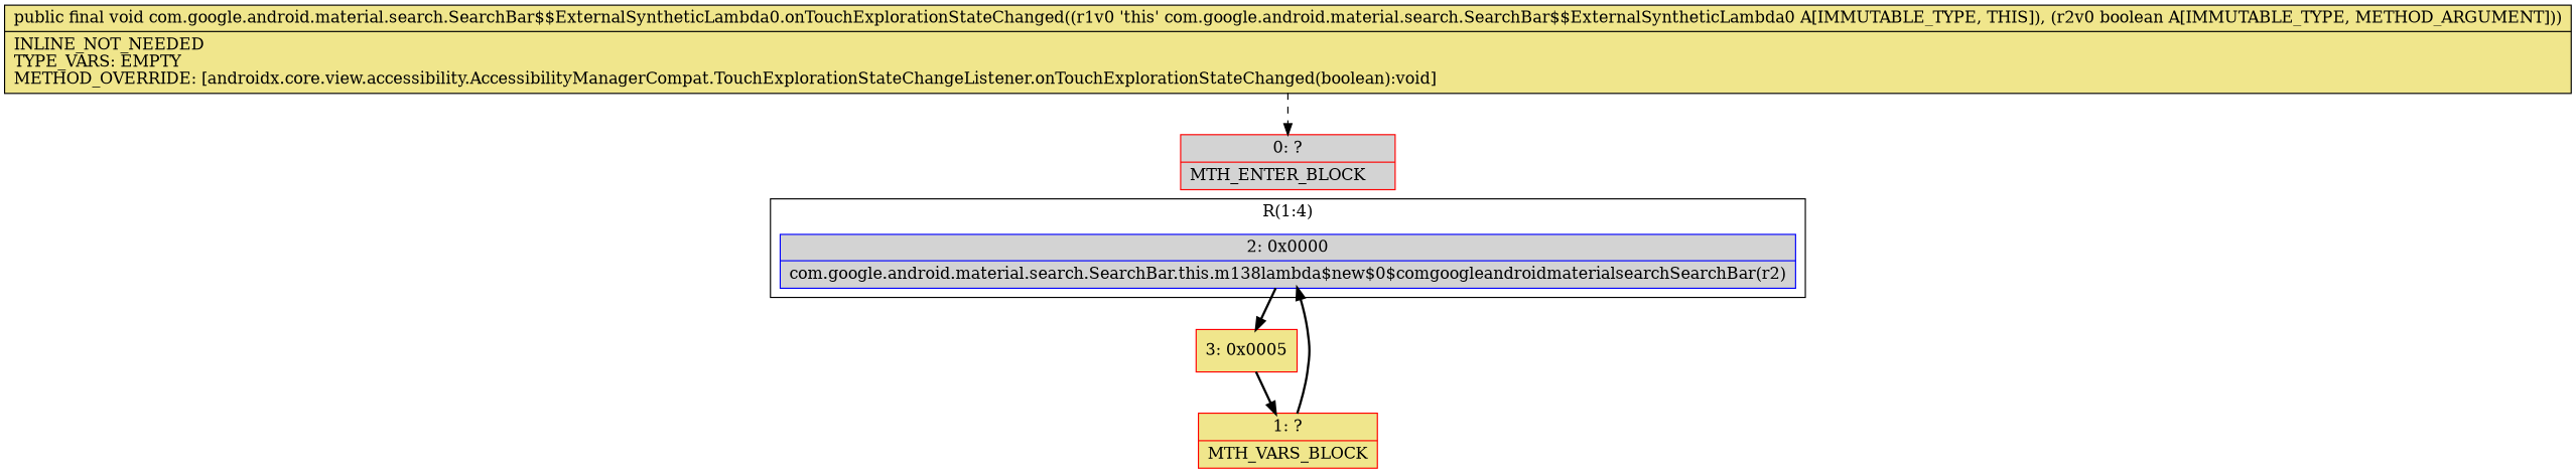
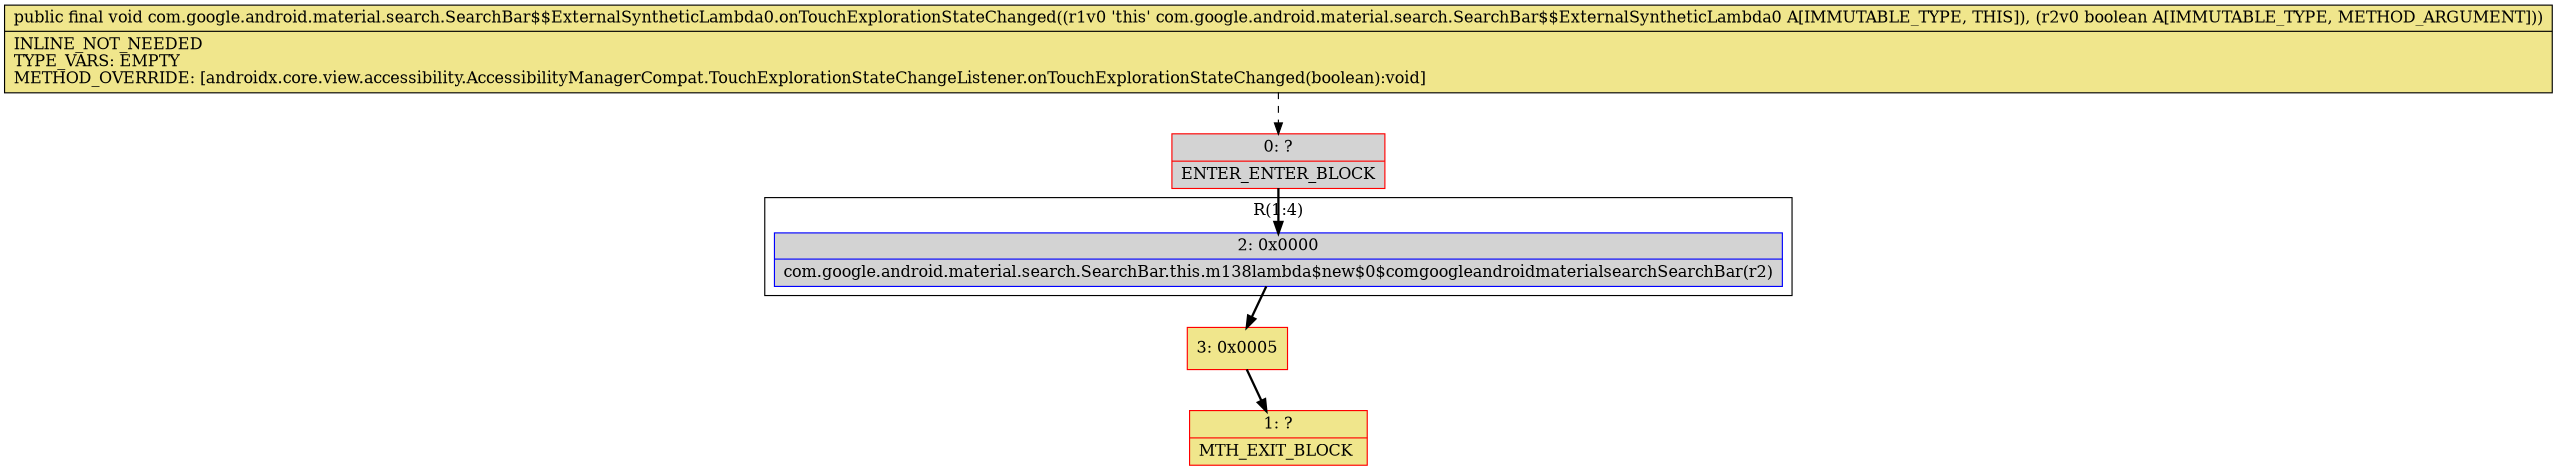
  digraph {
    node [color=red fillcolor=khaki shape=record style=filled]
    edge [style=bold]
    n1 [color=blue fillcolor=lightgrey label="{2\:\ 0x0000|com.google.android.material.search.SearchBar.this.m138lambda$new$0$comgoogleandroidmaterialsearchSearchBar(r2)\l}"]
    n2 [label="{3\:\ 0x0005}"]
-   n3 [label="{1\:\ ?|MTH_VARS_BLOCK\l}"]
-   n4 [fillcolor=lightgrey label="{0\:\ ?|MTH_ENTER_BLOCK\l}"]
+   n3 [label="{1\:\ ?|MTH_EXIT_BLOCK\l}"]
+   n4 [fillcolor=lightgrey label="{0\:\ ?|ENTER_ENTER_BLOCK\l}"]
    n5 [label="{public final void com.google.android.material.search.SearchBar$$ExternalSyntheticLambda0.onTouchExplorationStateChanged((r1v0 'this' com.google.android.material.search.SearchBar$$ExternalSyntheticLambda0 A[IMMUTABLE_TYPE, THIS]), (r2v0 boolean A[IMMUTABLE_TYPE, METHOD_ARGUMENT]))  | INLINE_NOT_NEEDED\lTYPE_VARS: EMPTY\lMETHOD_OVERRIDE: [androidx.core.view.accessibility.AccessibilityManagerCompat.TouchExplorationStateChangeListener.onTouchExplorationStateChanged(boolean):void]\l}" color=""]
    subgraph cluster_1 {
      label="R(1:4)"
      n1
    }
    n1 -> n2
    n2 -> n3
-   n3 -> n1
+   n4 -> n1
    n5 -> n4 [style=dashed]
  }
